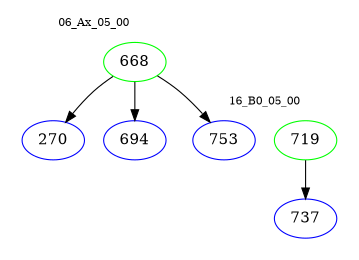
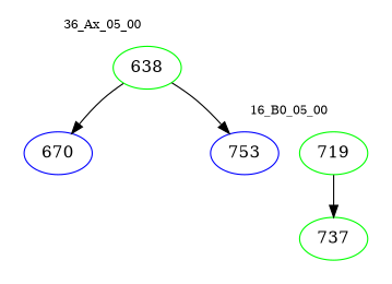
  digraph {
    node [color=blue]
    edge [color=black]
-   n1 [color=green label=668]
-   n2 [label=270]
-   n3 [label=694]
+   n1 [color=green label=638]
+   n2 [label=670]
    n4 [color=green label=719]
-   n5 [label=737]
+   n5 [color=green label=737]
    n6 [label=753]
    subgraph cluster_1 {
      color=white
      fontsize=10
-     label="06_Ax_05_00"
+     label="36_Ax_05_00"
      n1
      n2
-     n3
    }
    subgraph cluster_2 {
      color=white
      fontsize=10
      label="16_B0_05_00"
      n4
      n5
      n6
    }
    n1 -> n2
-   n1 -> n3
    n1 -> n6
    n4 -> n5
  }
